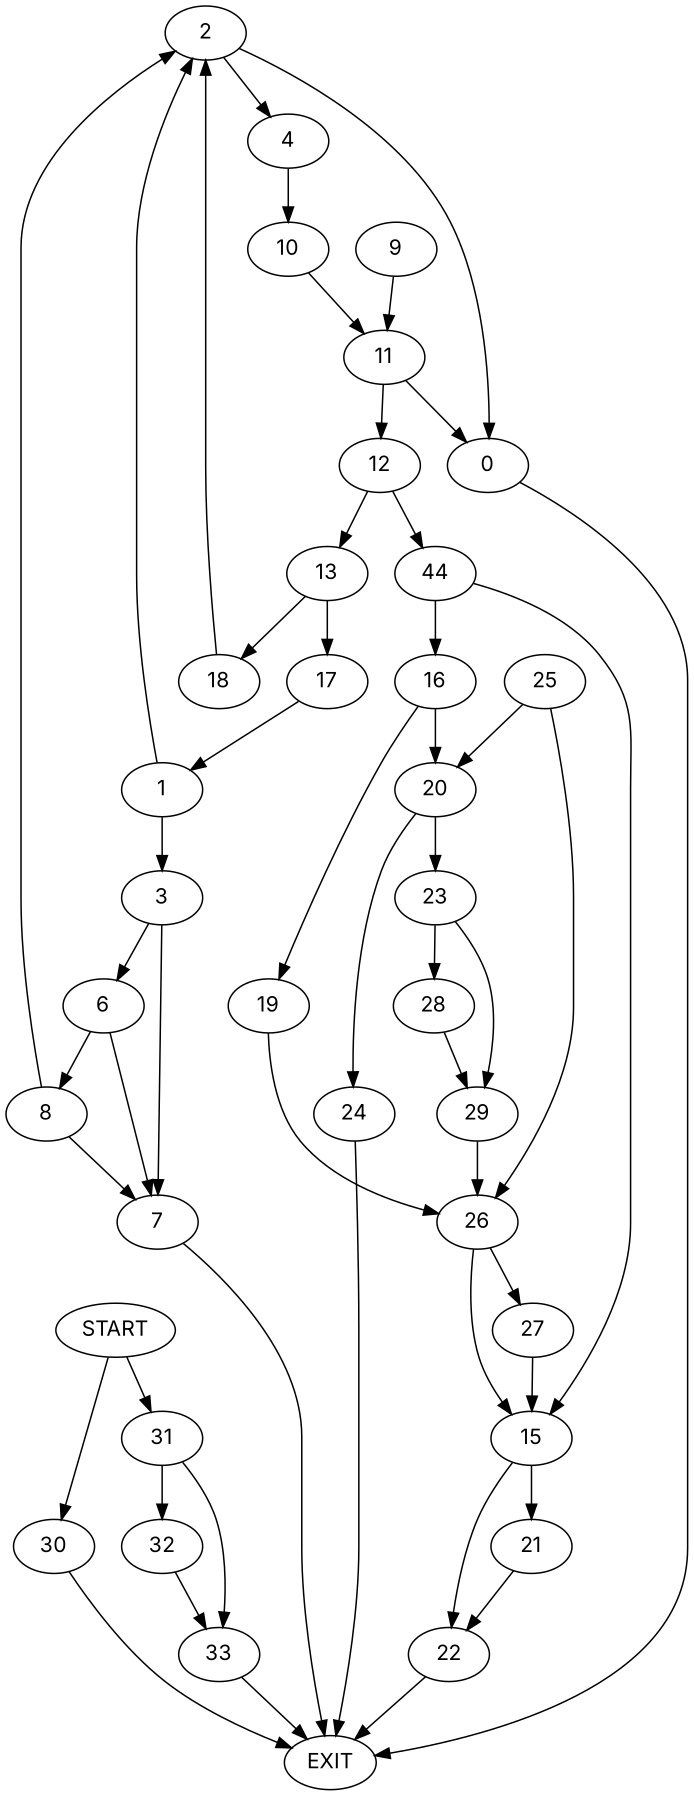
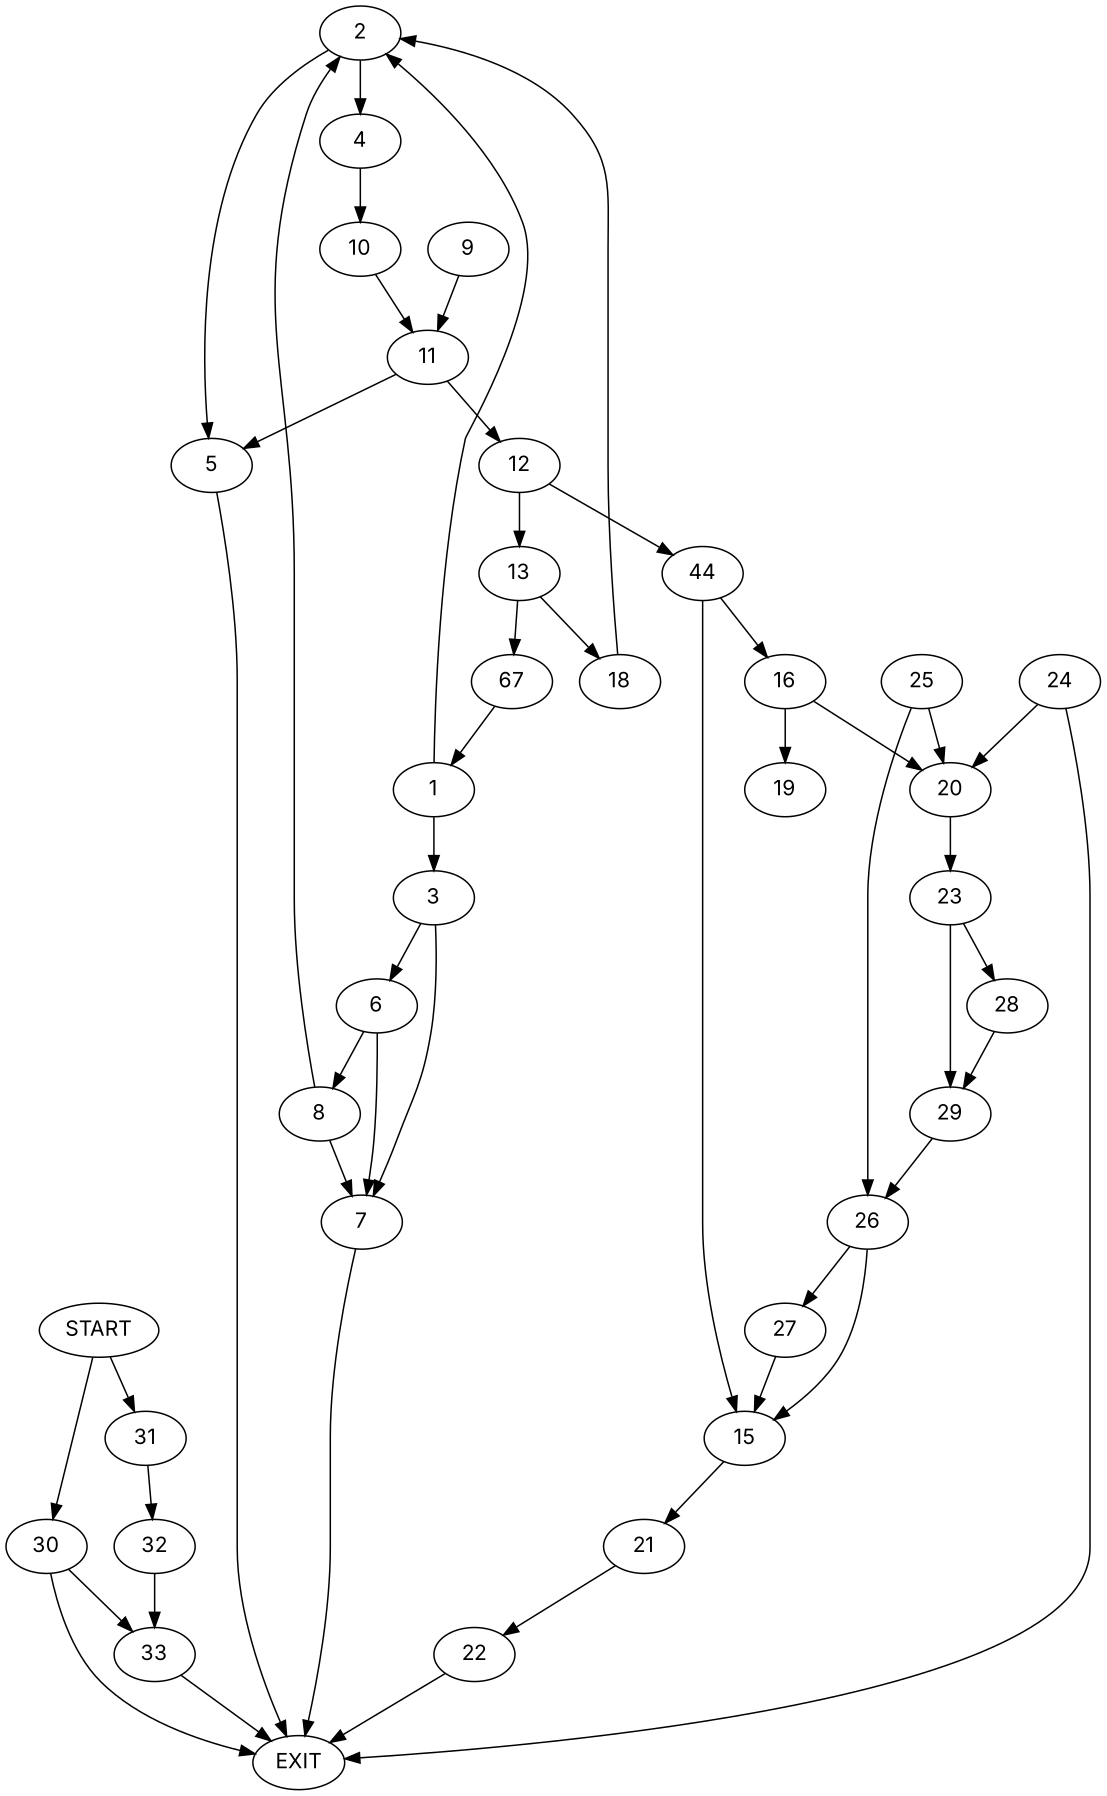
  digraph {
    fontname=Inter
    node [fontname=Inter]
    edge [fontname=Inter]
    n1 [label=START]
    30
    31
    1
    2
    3
    n7 [label=EXIT]
    32
    33
    4
-   5 [label=0]
+   5
    6
    7
    10
    8
    9
    11
    12
    13
    n20 [label=44]
-   17
+   17 [label=67]
    18
    15
    16
    21
    22
    19
    20
    26
    23
    24
    25
    27
    28
    29
    n1 -> 30
    n1 -> 31
    30 -> n7
    31 -> 32
-   31 -> 33
+   30 -> 33
    1 -> 2
    1 -> 3
    2 -> 4
    2 -> 5
    3 -> 6
    3 -> 7
    32 -> 33
    33 -> n7
    4 -> 10
    5 -> n7
    6 -> 7
    6 -> 8
    7 -> n7
    10 -> 11
    8 -> 2
    8 -> 7
    9 -> 11
    11 -> 5
    11 -> 12
    12 -> 13
    12 -> n20
    13 -> 17
    13 -> 18
    n20 -> 15
    n20 -> 16
    17 -> 1
    18 -> 2
    15 -> 21
-   15 -> 22
    16 -> 19
    16 -> 20
    21 -> 22
    22 -> n7
-   19 -> 26
    20 -> 23
-   20 -> 24
+   24 -> 20
    26 -> 15
    26 -> 27
    23 -> 28
    23 -> 29
    24 -> n7
    25 -> 20
    25 -> 26
    27 -> 15
    28 -> 29
    29 -> 26
  }
